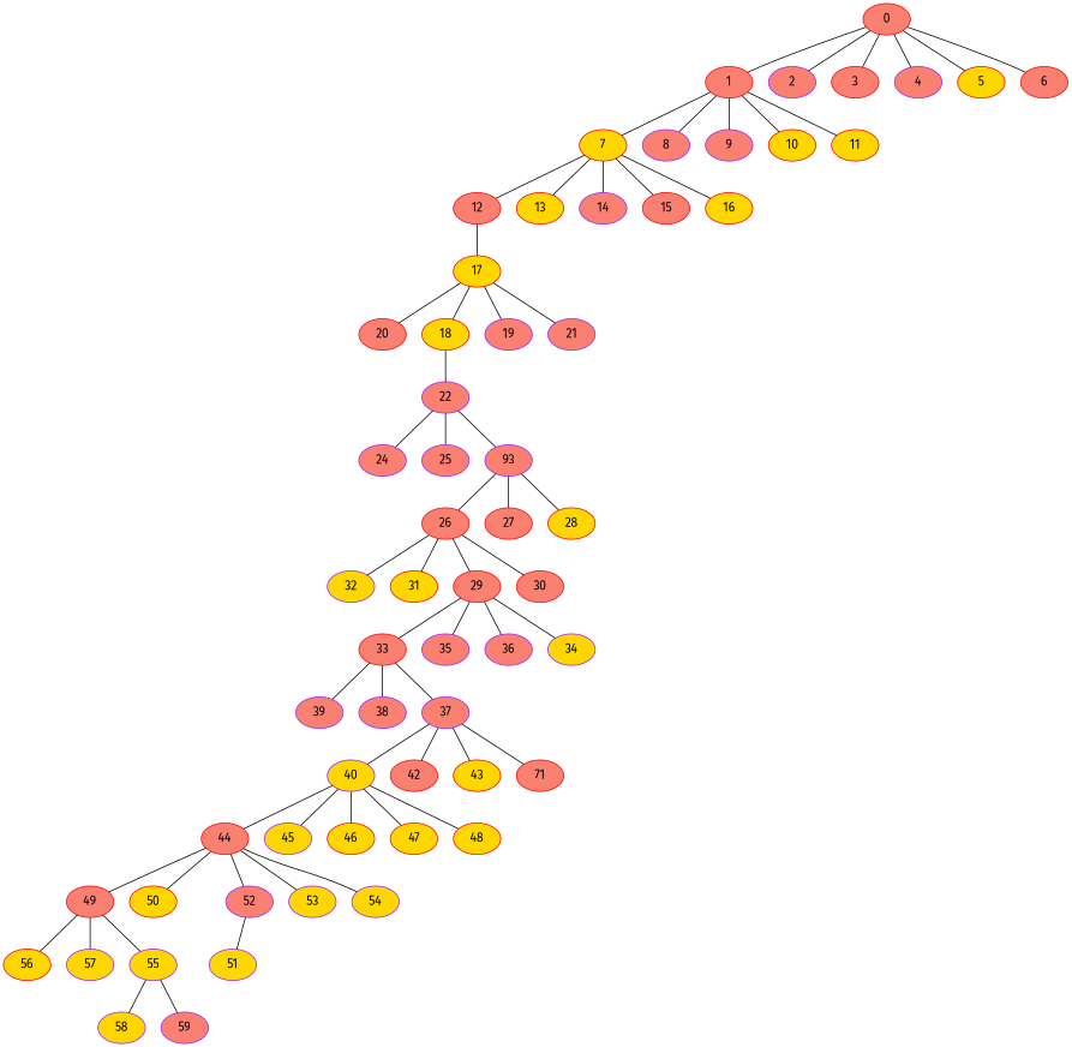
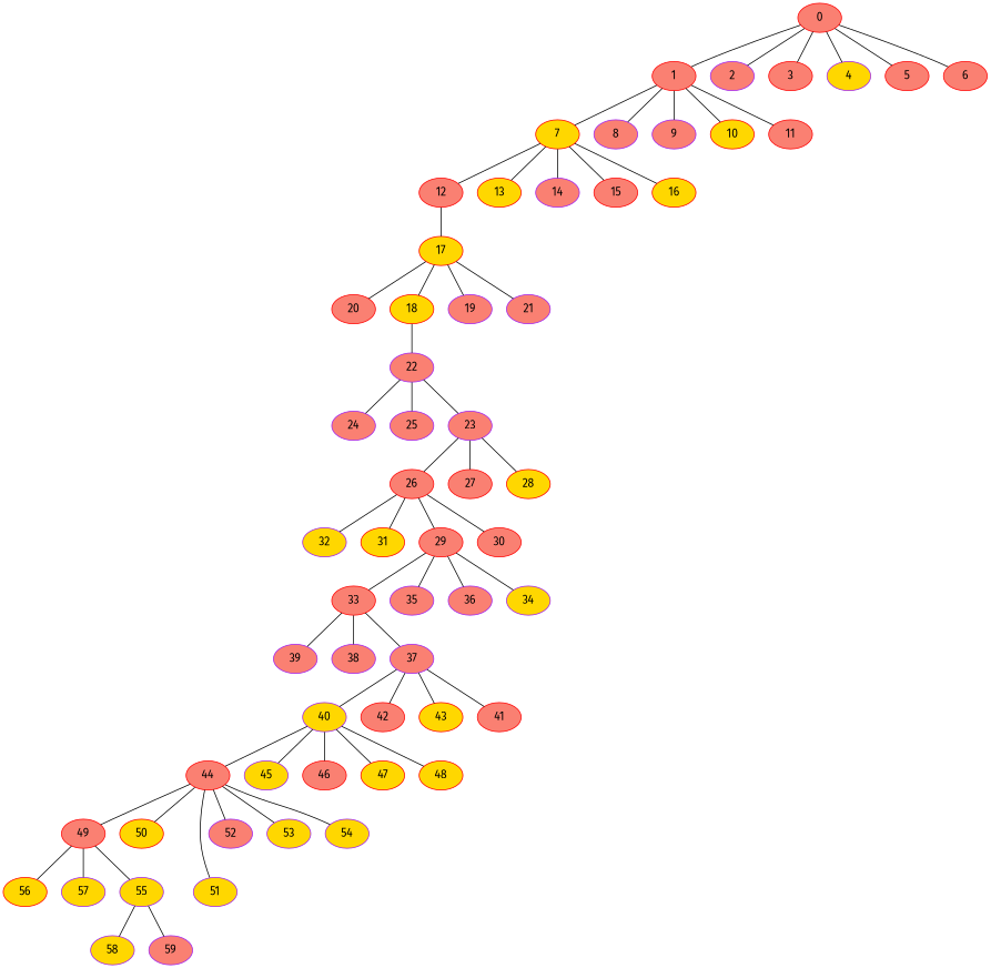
  graph {
    fontname="Fira Sans"
    node [color=red fillcolor=salmon fontname="Fira Sans" style=filled]
    edge [fontname="Fira Sans"]
    0
    1
    2 [color=purple]
    3
-   4 [color=purple]
-   5 [fillcolor=gold]
+   4 [color=purple fillcolor=gold]
+   5
    6
    7 [fillcolor=gold]
    8 [color=purple]
    9 [color=purple]
    10 [fillcolor=gold]
-   11 [fillcolor=gold]
+   11
    12
    13 [fillcolor=gold]
    14 [color=purple]
    15
    16 [fillcolor=gold]
    17 [fillcolor=gold]
    20
    18 [fillcolor=gold]
    19 [color=purple]
    21 [color=purple]
    22 [color=purple]
    24 [color=purple]
    25 [color=purple]
-   23 [color=purple label=93]
+   23 [color=purple]
    26
    27
    28 [fillcolor=gold]
    32 [color=purple fillcolor=gold]
    31 [fillcolor=gold]
    29
    30
    33
    35 [color=purple]
    36 [color=purple]
    34 [color=purple fillcolor=gold]
    39 [color=purple]
    38 [color=purple]
    37 [color=purple]
    40 [color=purple fillcolor=gold]
    42
    43 [fillcolor=gold]
-   41 [label=71]
+   41
    44
    45 [color=purple fillcolor=gold]
-   46 [fillcolor=gold]
+   46
    47 [fillcolor=gold]
    48 [fillcolor=gold]
    49
    50 [fillcolor=gold]
    51 [color=purple fillcolor=gold]
    52 [color=purple]
    53 [color=purple fillcolor=gold]
    54 [color=purple fillcolor=gold]
    56 [fillcolor=gold]
    57 [color=purple fillcolor=gold]
    55 [color=purple fillcolor=gold]
    58 [color=purple fillcolor=gold]
    59 [color=purple]
    0 -- 1
    0 -- 2
    0 -- 3
    0 -- 4
    0 -- 5
    0 -- 6
    1 -- 7
    1 -- 8
    1 -- 9
    1 -- 10
    1 -- 11
    7 -- 12
    7 -- 13
    7 -- 14
    7 -- 15
    7 -- 16
    12 -- 17
    17 -- 20
    17 -- 18
    17 -- 19
    17 -- 21
    18 -- 22
    22 -- 24
    22 -- 25
    22 -- 23
    23 -- 26
    23 -- 27
    23 -- 28
    26 -- 32
    26 -- 31
    26 -- 29
    26 -- 30
    29 -- 33
    29 -- 35
    29 -- 36
    29 -- 34
    33 -- 39
    33 -- 38
    33 -- 37
    37 -- 40
    37 -- 42
    37 -- 43
    37 -- 41
    40 -- 44
    40 -- 45
    40 -- 46
    40 -- 47
    40 -- 48
    44 -- 49
    44 -- 50
-   52 -- 51
+   44 -- 51
    44 -- 52
    44 -- 53
    44 -- 54
    49 -- 56
    49 -- 57
    49 -- 55
    55 -- 58
    55 -- 59
  }
